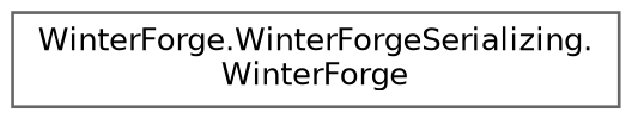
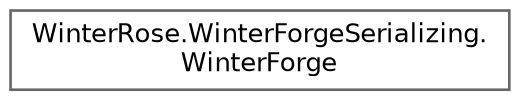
  digraph {
    rankdir=LR
-   n1 [color=grey40 fillcolor=white fontname=Helvetica fontsize=10 height=0.2 label="WinterForge.WinterForgeSerializing.\lWinterForge" shape=box style=filled width=0.4]
+   n1 [color=grey40 fillcolor=white fontname=Helvetica fontsize=10 height=0.2 label="WinterRose.WinterForgeSerializing.\lWinterForge" shape=box style=filled width=0.4]
  }
